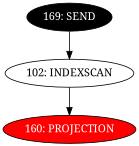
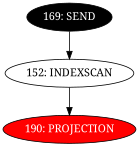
  digraph {
    fontname="Noto Serif"
    node [fontname="Noto Serif" fontcolor=white style=filled]
    edge [fontname="Noto Serif"]
-   n1 [label="102: INDEXSCAN" fontcolor="" style=""]
-   n2 [fillcolor=red label="160: PROJECTION"]
+   n1 [label="152: INDEXSCAN" fontcolor="" style=""]
+   n2 [fillcolor=red label="190: PROJECTION"]
    n3 [fillcolor=black label="169: SEND"]
    n1 -> n2
    n3 -> n1
  }
